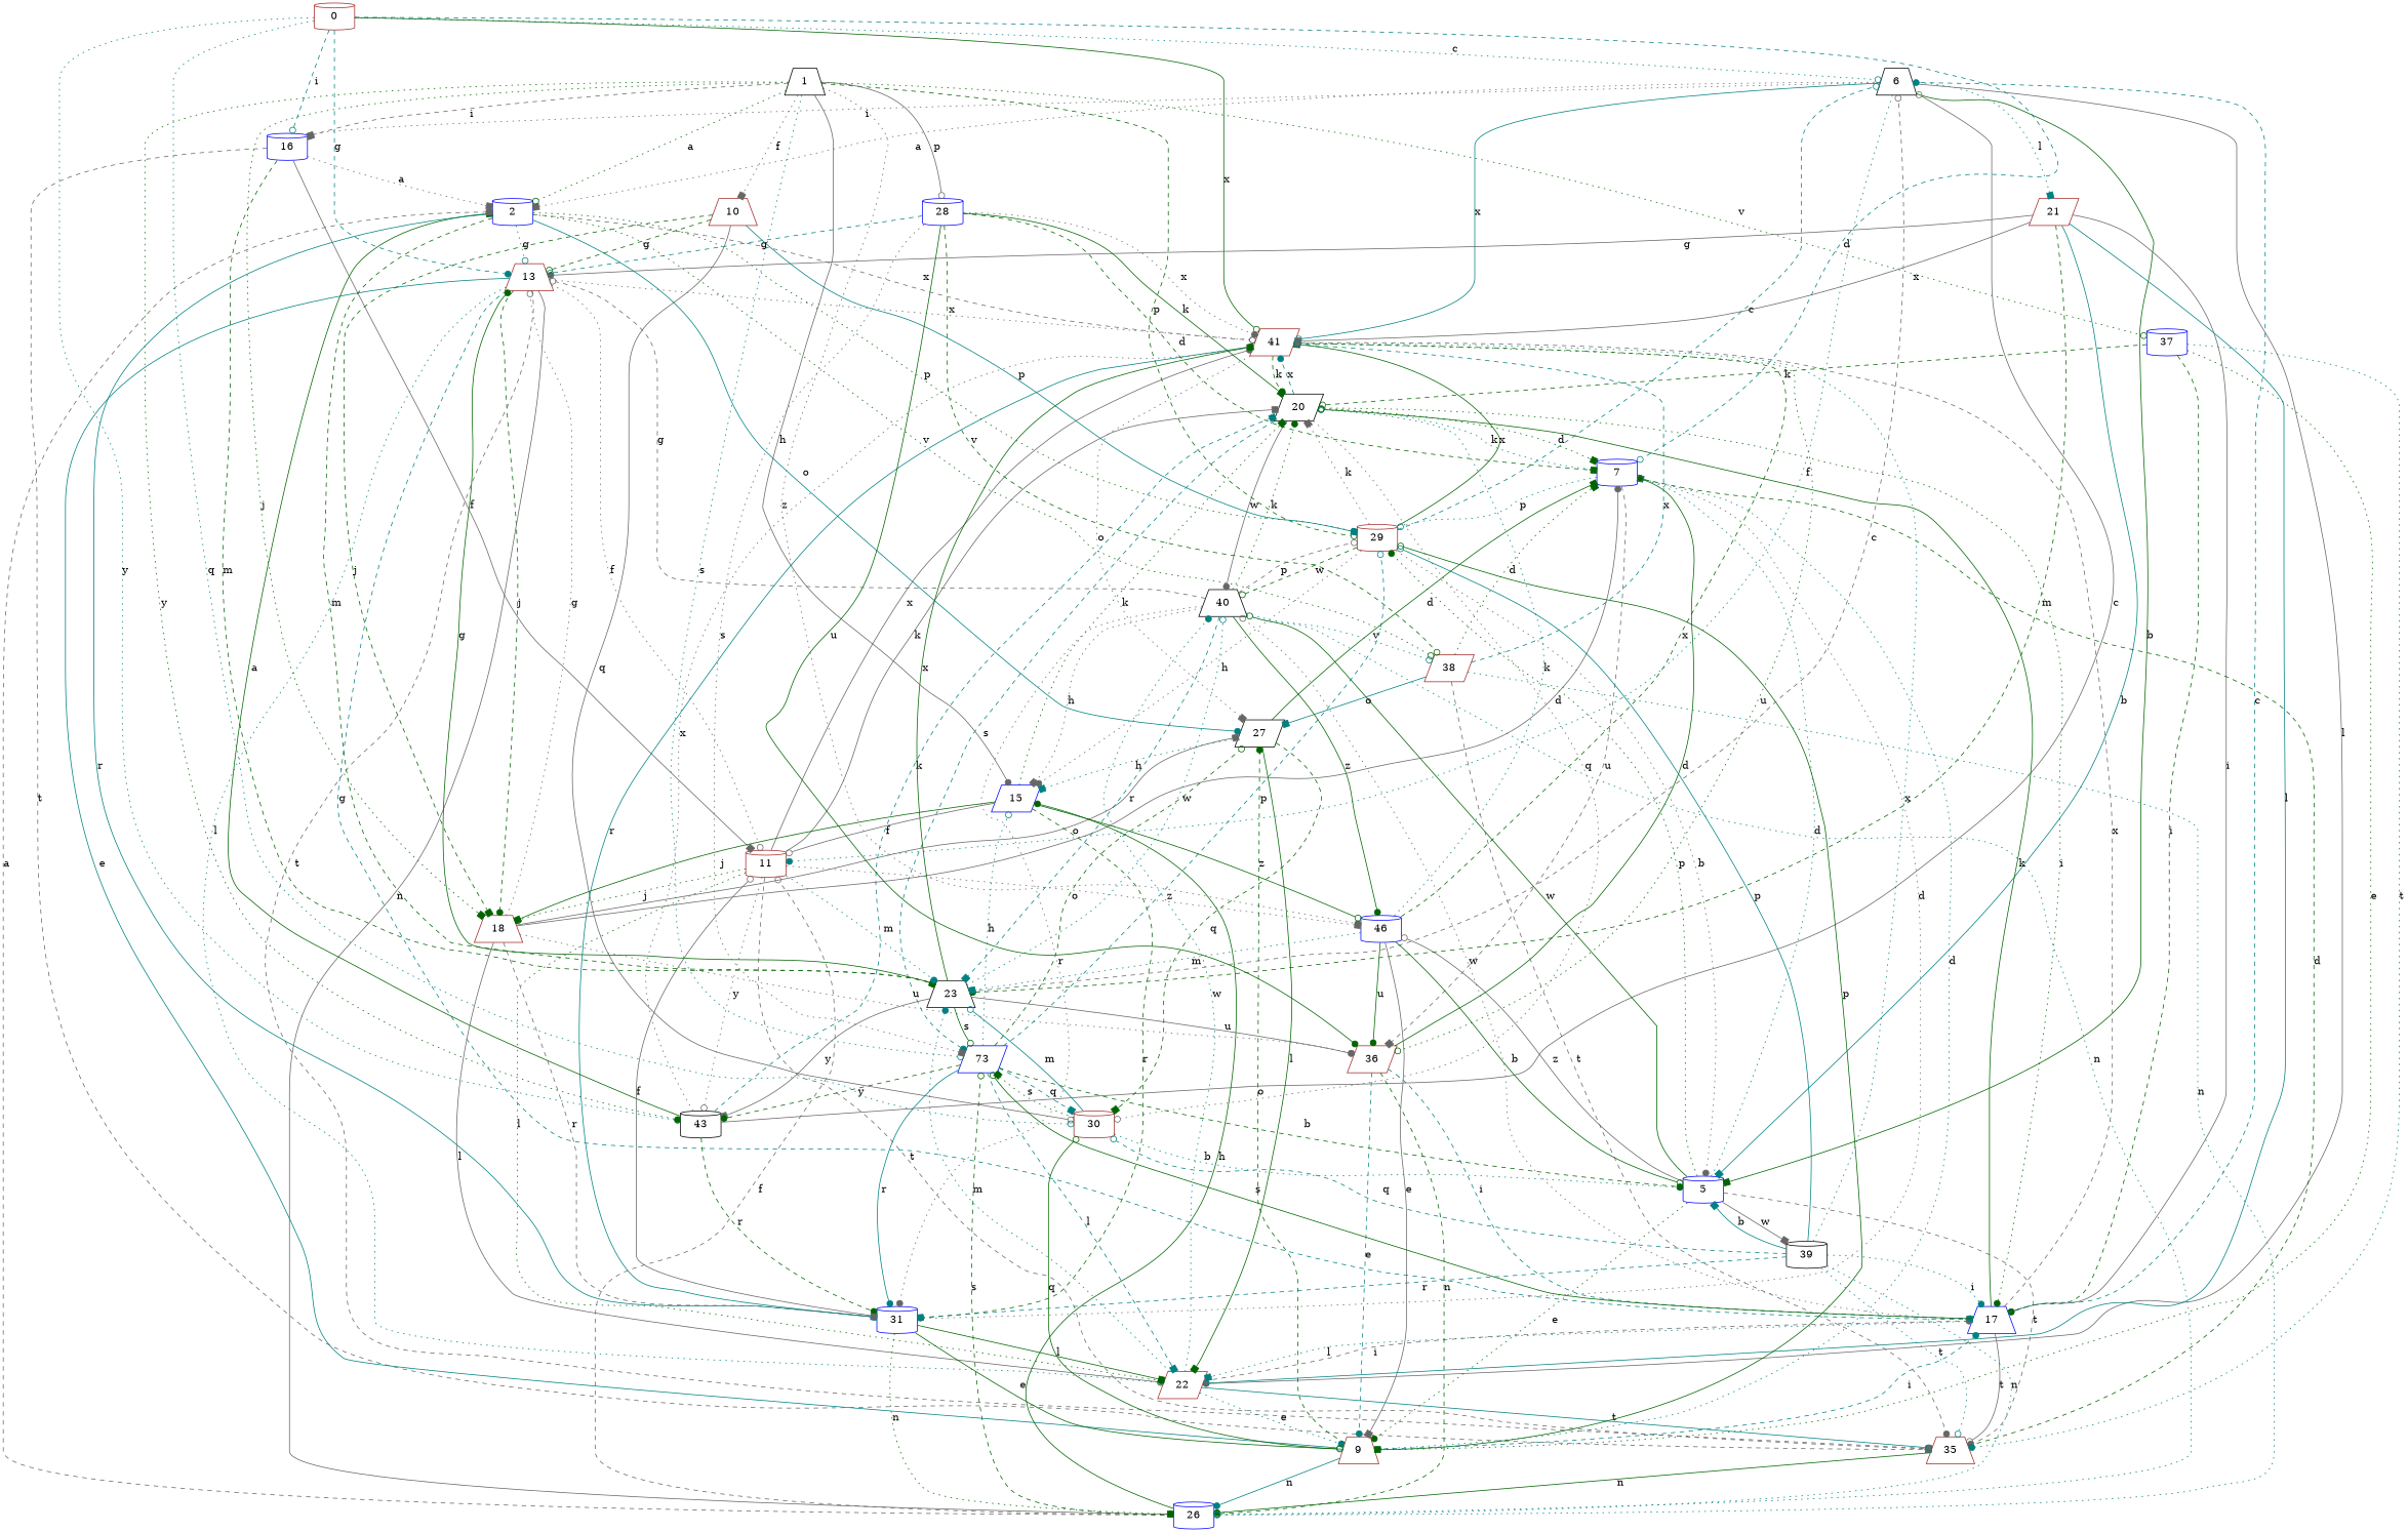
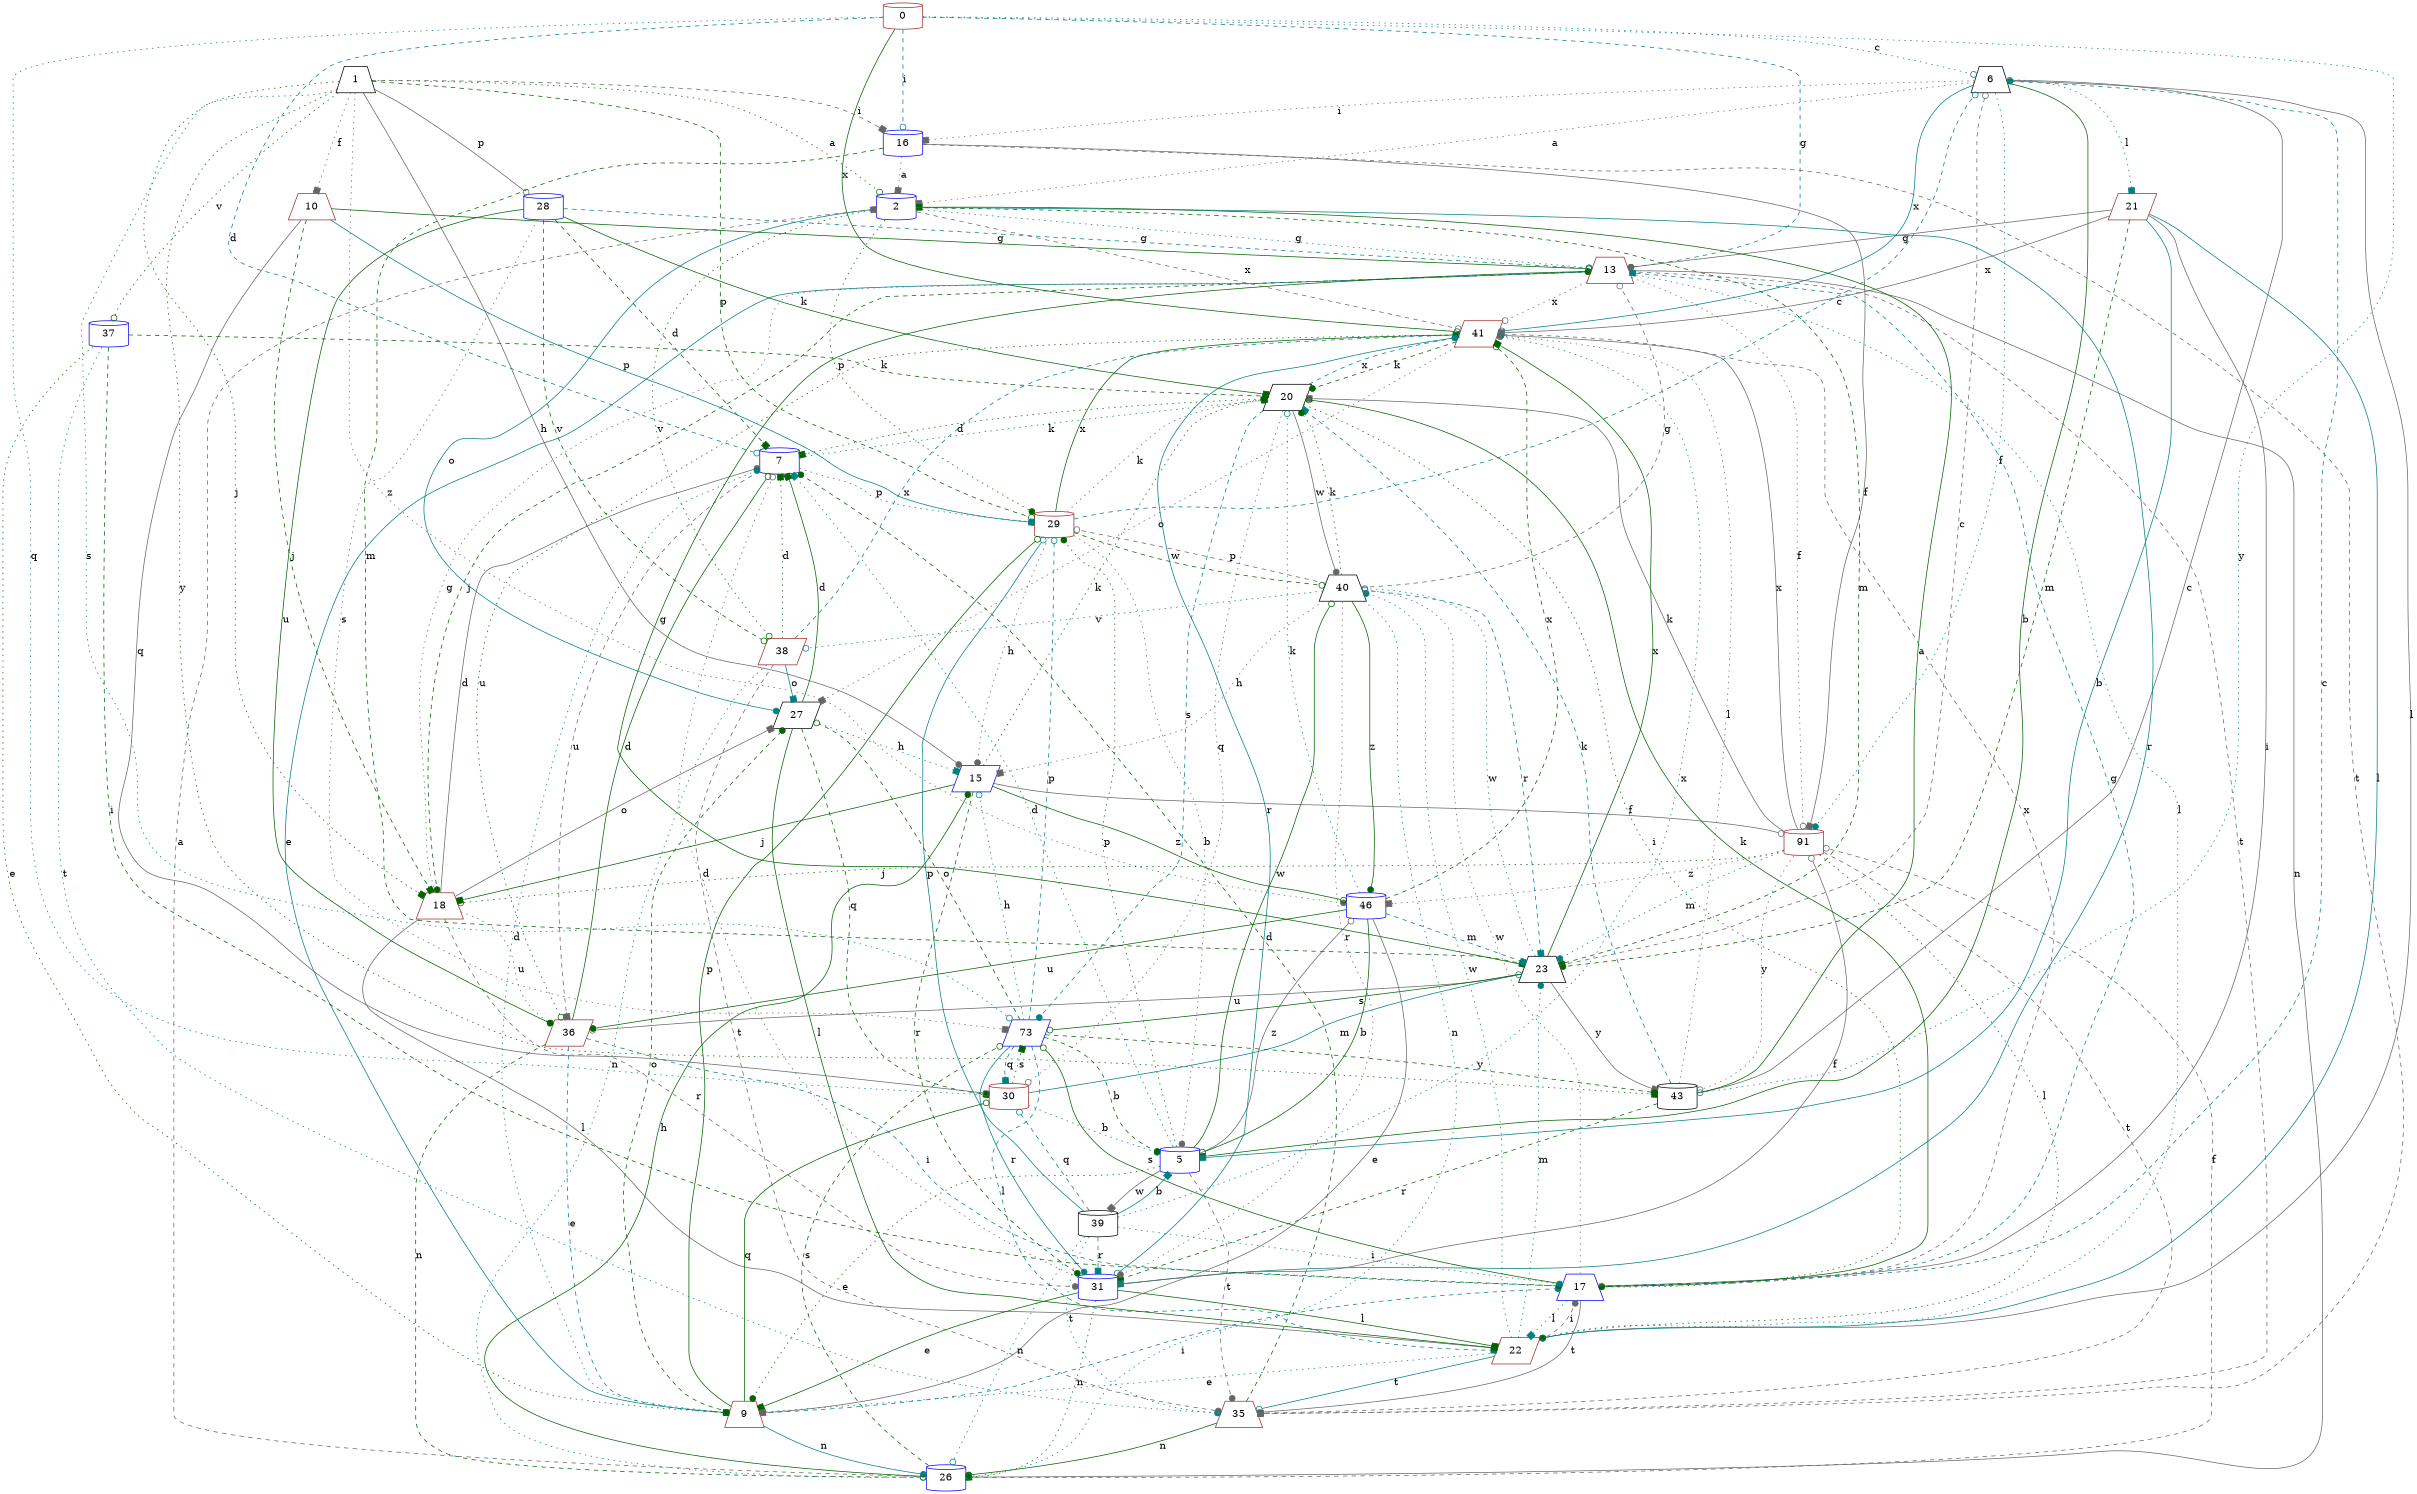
  strict digraph {
    node [color=brown shape=cylinder]
    edge [arrowhead=odot color=darkgreen style=dotted]
    6 [color=black shape=trapezium]
    0
    7 [color=blue]
    13 [shape=trapezium]
    16 [color=blue]
    30
    41 [shape=parallelogram]
    43 [color=black]
    2 [color=blue]
    5 [color=blue]
-   11
+   11 [label=91]
    21 [shape=parallelogram]
    22 [shape=parallelogram]
    29
    20 [color=black shape=parallelogram]
    36 [shape=parallelogram]
    18 [shape=trapezium]
    9 [shape=trapezium]
    35 [shape=trapezium]
    26 [color=blue]
    23 [color=black shape=trapezium]
    n22 [color=blue label=73 shape=parallelogram]
    27 [color=black shape=parallelogram]
    31 [color=blue]
    1 [color=black shape=trapezium]
    10 [shape=trapezium]
    15 [color=blue shape=parallelogram]
    28 [color=blue]
    37 [color=blue]
    46 [color=blue]
    38 [shape=parallelogram]
    40 [color=black shape=trapezium]
    17 [color=blue shape=trapezium]
    39 [color=black]
    6 -> 16 [arrowhead=box color=gray40 label=i]
    6 -> 41 [color=teal label=x style=solid]
    6 -> 2 [arrowhead=box color=gray40 label=a]
    6 -> 5 [arrowhead=box label=b style=solid]
    6 -> 11 [arrowhead=dot color=teal label=f]
    6 -> 21 [arrowhead=box color=teal label=l]
    6 -> 22 [arrowhead=dot color=gray40 label=l style=solid]
    0 -> 6 [color=teal label=c]
    0 -> 7 [color=teal label=d style=dashed]
    0 -> 13 [arrowhead=dot color=teal label=g style=dashed]
    0 -> 16 [color=teal label=i style=dashed]
    0 -> 30 [color=teal label=q]
    0 -> 41 [label=x style=solid]
    0 -> 43 [color=teal label=y]
    7 -> 29 [color=teal label=p]
    7 -> 20 [color=teal label=k]
    7 -> 36 [arrowhead=box color=gray40 label=u style=dashed]
    13 -> 41 [color=gray40 label=x]
    13 -> 11 [color=gray40 label=f]
    13 -> 22 [color=teal label=l]
    13 -> 18 [arrowhead=dot label=j style=dashed]
    13 -> 9 [color=teal label=e style=solid]
    13 -> 35 [arrowhead=box color=gray40 label=t style=dashed]
    13 -> 26 [color=gray40 label=n style=solid]
    16 -> 2 [arrowhead=box color=gray40 label=a]
    16 -> 11 [arrowhead=box color=gray40 label=f style=solid]
    16 -> 35 [arrowhead=box color=gray40 label=t style=dashed]
    16 -> 23 [arrowhead=box label=m style=dashed]
    30 -> 5 [arrowhead=dot color=teal label=b]
    30 -> 23 [color=teal label=m style=solid]
    30 -> n22 [arrowhead=box label=s]
    41 -> 20 [arrowhead=dot label=k style=dashed]
    41 -> 36 [label=u]
    41 -> 27 [arrowhead=box color=gray40 label=o]
    41 -> 31 [color=teal label=r style=solid]
    43 -> 6 [color=gray40 label=c style=solid]
-   43 -> 41 [arrowhead=dot color=gray40 label=x]
+   43 -> 41 [arrowhead=dot color=gray40 label=l]
    43 -> 2 [arrowhead=box label=a style=solid]
    43 -> 20 [arrowhead=box color=teal label=k style=dashed]
    43 -> 31 [arrowhead=dot label=r style=dashed]
    2 -> 13 [color=teal label=g]
    2 -> 41 [color=gray40 label=x style=dashed]
    2 -> 29 [arrowhead=dot label=p]
    2 -> 23 [arrowhead=dot label=m style=dashed]
    2 -> 27 [arrowhead=dot color=teal label=o style=solid]
    2 -> 31 [arrowhead=box color=teal label=r style=solid]
    2 -> 38 [label=v]
    5 -> 7 [arrowhead=box color=teal label=d]
    5 -> 29 [arrowhead=dot label=p]
    5 -> 9 [arrowhead=dot label=e]
    5 -> 35 [arrowhead=dot color=gray40 label=t style=dashed]
    5 -> 46 [color=gray40 label=z style=solid]
    5 -> 40 [label=w style=solid]
    5 -> 39 [arrowhead=box color=gray40 label=w style=solid]
    11 -> 41 [arrowhead=dot color=gray40 label=x style=solid]
    11 -> 43 [color=gray40 label=y]
    11 -> 22 [arrowhead=dot label=l]
    11 -> 20 [arrowhead=box color=gray40 label=k style=solid]
    11 -> 18 [label=j]
    11 -> 35 [arrowhead=dot color=gray40 label=t style=dashed]
    11 -> 23 [arrowhead=dot color=teal label=m]
    11 -> 46 [arrowhead=box color=gray40 label=z]
    21 -> 13 [arrowhead=dot color=gray40 label=g style=solid]
    21 -> 41 [arrowhead=box color=gray40 label=x style=solid]
    21 -> 5 [arrowhead=box color=teal label=b style=solid]
    21 -> 22 [color=teal label=l style=solid]
    21 -> 23 [arrowhead=dot label=m style=dashed]
    21 -> 17 [color=gray40 label=i style=solid]
    22 -> 9 [arrowhead=dot color=teal label=e]
    22 -> 35 [color=teal label=t style=solid]
    22 -> 23 [arrowhead=dot color=teal label=m]
    22 -> 40 [arrowhead=dot color=teal label=w]
    22 -> 17 [arrowhead=dot color=gray40 label=i style=dashed]
    29 -> 6 [color=teal label=c style=dashed]
    29 -> 41 [arrowhead=box label=x style=solid]
    29 -> 5 [arrowhead=dot color=gray40 label=b]
    29 -> 20 [arrowhead=box color=gray40 label=k]
    29 -> 15 [arrowhead=dot color=gray40 label=h]
    29 -> 40 [label=w style=dashed]
    20 -> 7 [arrowhead=box label=d]
    20 -> 30 [color=gray40 label=q]
    20 -> 41 [arrowhead=dot color=teal label=x style=dashed]
    20 -> n22 [arrowhead=dot color=teal label=s style=dashed]
    20 -> 40 [arrowhead=dot color=gray40 label=w style=solid]
    20 -> 17 [arrowhead=dot label=i]
    36 -> 7 [label=d style=solid]
    36 -> 9 [arrowhead=dot color=teal label=e style=dashed]
    36 -> 26 [label=n style=dashed]
    36 -> 17 [arrowhead=dot color=teal label=i style=dashed]
    18 -> 7 [arrowhead=dot color=gray40 label=d style=solid]
    18 -> 13 [color=gray40 label=g]
    18 -> 22 [color=gray40 label=l style=solid]
    18 -> 36 [arrowhead=dot color=gray40 label=u]
    18 -> 27 [arrowhead=box color=gray40 label=o style=solid]
    18 -> 31 [arrowhead=dot color=gray40 label=r style=dashed]
    9 -> 7 [arrowhead=dot color=teal label=d]
    9 -> 30 [label=q style=solid]
    9 -> 29 [label=p style=solid]
    9 -> 26 [arrowhead=dot color=teal label=n style=solid]
    9 -> 27 [arrowhead=dot label=o style=dashed]
    9 -> 17 [arrowhead=dot color=teal label=i style=dashed]
    35 -> 7 [arrowhead=dot label=d style=dashed]
    35 -> 26 [arrowhead=dot label=n style=solid]
    26 -> 2 [arrowhead=box color=gray40 label=a style=dashed]
    26 -> 11 [color=gray40 label=f style=dashed]
    26 -> n22 [label=s style=dashed]
    26 -> 15 [arrowhead=dot label=h style=solid]
    23 -> 6 [color=gray40 label=c style=dashed]
    23 -> 13 [arrowhead=dot label=g style=solid]
    23 -> 41 [arrowhead=box label=x style=solid]
    23 -> 43 [arrowhead=box color=gray40 label=y style=solid]
    23 -> 36 [color=gray40 label=u style=solid]
    23 -> n22 [label=s style=solid]
    23 -> 40 [color=teal label=w]
    n22 -> 30 [arrowhead=box color=teal label=q style=dashed]
    n22 -> 43 [arrowhead=dot label=y style=dashed]
    n22 -> 5 [arrowhead=dot label=b style=dashed]
    n22 -> 22 [arrowhead=box color=teal label=l style=dashed]
    n22 -> 29 [color=teal label=p style=dashed]
    n22 -> 27 [label=o style=dashed]
    n22 -> 31 [arrowhead=dot color=teal label=r style=solid]
    n22 -> 15 [color=teal label=h]
    27 -> 7 [arrowhead=box label=d style=solid]
    27 -> 30 [arrowhead=box label=q style=dashed]
    27 -> 22 [arrowhead=box label=l style=solid]
    27 -> 15 [arrowhead=box color=teal label=h]
    31 -> 7 [color=gray40 label=d]
    31 -> 11 [color=gray40 label=f style=solid]
    31 -> 22 [arrowhead=box label=l style=solid]
-   31 -> 9 [label=e style=solid]
+   31 -> 9 [arrowhead=box label=e style=solid]
    31 -> 26 [arrowhead=box label=n]
    1 -> 16 [arrowhead=box color=gray40 label=i style=dashed]
-   1 -> 43 [arrowhead=dot label=y]
+   1 -> 43 [arrowhead=box label=y]
    1 -> 2 [label=a]
    1 -> 29 [label=p style=dashed]
    1 -> 18 [arrowhead=box label=j]
    1 -> n22 [color=teal label=s]
    1 -> 10 [arrowhead=box color=gray40 label=f]
    1 -> 15 [arrowhead=dot color=gray40 label=h style=solid]
    1 -> 28 [color=gray40 label=p style=solid]
    1 -> 37 [label=v]
    1 -> 46 [arrowhead=dot color=gray40 label=z]
-   10 -> 13 [label=g style=dashed]
+   10 -> 13 [label=g style=solid]
    10 -> 30 [color=gray40 label=q style=solid]
    10 -> 29 [arrowhead=box color=teal label=p style=solid]
    10 -> 18 [arrowhead=box label=j style=dashed]
    15 -> 11 [color=gray40 label=f style=solid]
    15 -> 20 [arrowhead=box label=k]
    15 -> 18 [arrowhead=box label=j style=solid]
    15 -> 31 [arrowhead=dot label=r style=dashed]
    15 -> 46 [label=z style=solid]
    28 -> 7 [arrowhead=box label=d style=dashed]
    28 -> 13 [color=teal label=g style=dashed]
-   28 -> 41 [arrowhead=dot color=gray40 label=x]
    28 -> 20 [arrowhead=box label=k style=solid]
    28 -> 36 [arrowhead=dot label=u style=solid]
    28 -> n22 [arrowhead=box color=gray40 label=s]
    28 -> 38 [label=v style=dashed]
    37 -> 20 [label=k style=dashed]
    37 -> 9 [arrowhead=box label=e]
    37 -> 35 [arrowhead=dot color=teal label=t]
    37 -> 17 [arrowhead=dot label=i style=dashed]
    46 -> 41 [label=x style=dashed]
    46 -> 5 [label=b style=solid]
    46 -> 20 [color=teal label=k]
    46 -> 36 [arrowhead=dot label=u style=solid]
    46 -> 9 [arrowhead=box color=gray40 label=e style=solid]
-   46 -> 23 [arrowhead=box color=teal label=m]
+   46 -> 23 [arrowhead=box color=teal label=m style=dashed]
    38 -> 7 [arrowhead=box label=d]
    38 -> 41 [color=teal label=x style=dashed]
    38 -> 35 [arrowhead=dot color=gray40 label=t style=dashed]
    38 -> 26 [color=teal label=n]
    38 -> 27 [arrowhead=box color=teal label=o style=solid]
    40 -> 13 [color=gray40 label=g style=dashed]
    40 -> 29 [color=gray40 label=p style=dashed]
    40 -> 20 [arrowhead=dot label=k]
    40 -> 26 [color=teal label=n]
    40 -> 23 [arrowhead=box color=teal label=r style=dashed]
    40 -> 31 [arrowhead=dot color=gray40 label=r]
    40 -> 15 [arrowhead=box color=gray40 label=h]
    40 -> 46 [arrowhead=dot label=z style=solid]
    40 -> 38 [color=teal label=v]
    17 -> 6 [arrowhead=dot color=teal label=c style=dashed]
-   13 -> 17 [arrowhead=box color=teal label=g style=dashed]
+   17 -> 13 [arrowhead=box color=teal label=g style=dashed]
    17 -> 41 [arrowhead=box color=gray40 label=x style=dashed]
    17 -> 22 [arrowhead=box color=teal label=l]
    17 -> 20 [label=k style=solid]
    17 -> 35 [color=gray40 label=t style=solid]
    17 -> n22 [label=s style=solid]
    17 -> 40 [color=gray40 label=w]
    39 -> 30 [color=teal label=q style=dashed]
    39 -> 41 [color=teal label=x]
    39 -> 5 [arrowhead=box color=teal label=b style=solid]
    39 -> 29 [color=teal label=p style=solid]
    39 -> 35 [color=teal label=t]
    39 -> 26 [color=teal label=n]
    39 -> 31 [arrowhead=box color=teal label=r style=dashed]
    39 -> 17 [arrowhead=dot color=teal label=i]
  }
